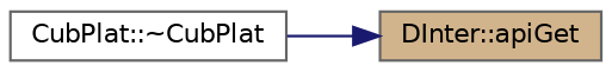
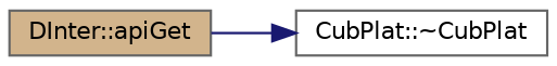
  digraph {
    rankdir=LR
    node [color=gray40 fontname=Helvetica fontsize=10 shape=record style=filled]
    n1 [fillcolor=white fontcolor=black height=0.2 label="CubPlat::~CubPlat" width=0.4]
    n2 [fillcolor=tan height=0.2 label="DInter::apiGet" width=0.4]
-   n1 -> n2 [color=midnightblue fontname=Helvetica fontsize=10 labelfontname=Helvetica labelfontsize=10 style=solid]
+   n2 -> n1 [color=midnightblue fontname=Helvetica fontsize=10 labelfontname=Helvetica labelfontsize=10 style=solid]
  }
